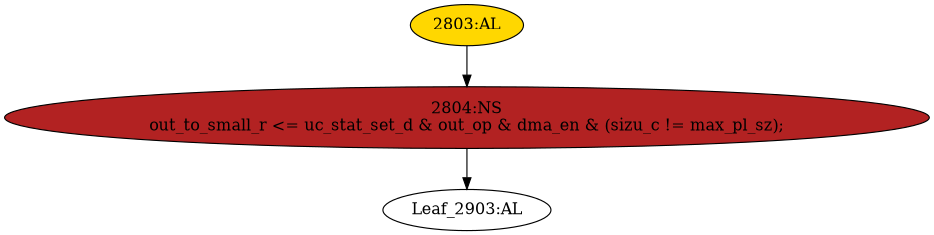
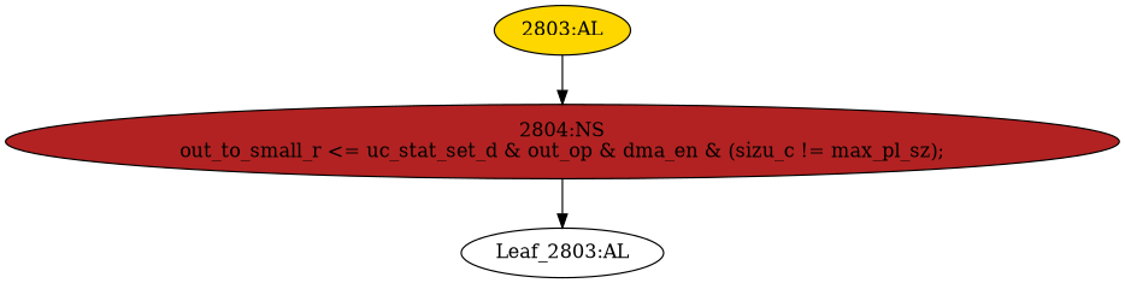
  strict digraph {
    node [style=filled]
    edge [cond="[]" lineno=None]
    n1 [ast="<pyverilog.vparser.ast.Always object at 0x7f13b5542dd0>" clk_sens=True fillcolor=gold label="2803:AL" sens="['clk']" statements="[]" typ=Always use_var="['uc_stat_set_d', 'dma_en', 'out_op', 'max_pl_sz', 'sizu_c']"]
    n2 [ast="<pyverilog.vparser.ast.NonblockingSubstitution object at 0x7f13b5542ed0>" fillcolor=firebrick label="2804:NS\nout_to_small_r <= uc_stat_set_d & out_op & dma_en & (sizu_c != max_pl_sz);" statements="[<pyverilog.vparser.ast.NonblockingSubstitution object at 0x7f13b5542ed0>]" typ=NonblockingSubstitution]
-   n3 [def_var="['out_to_small_r']" label="Leaf_2903:AL" style=""]
+   n3 [def_var="['out_to_small_r']" label="Leaf_2803:AL" style=""]
    n1 -> n2
    n2 -> n3
  }
